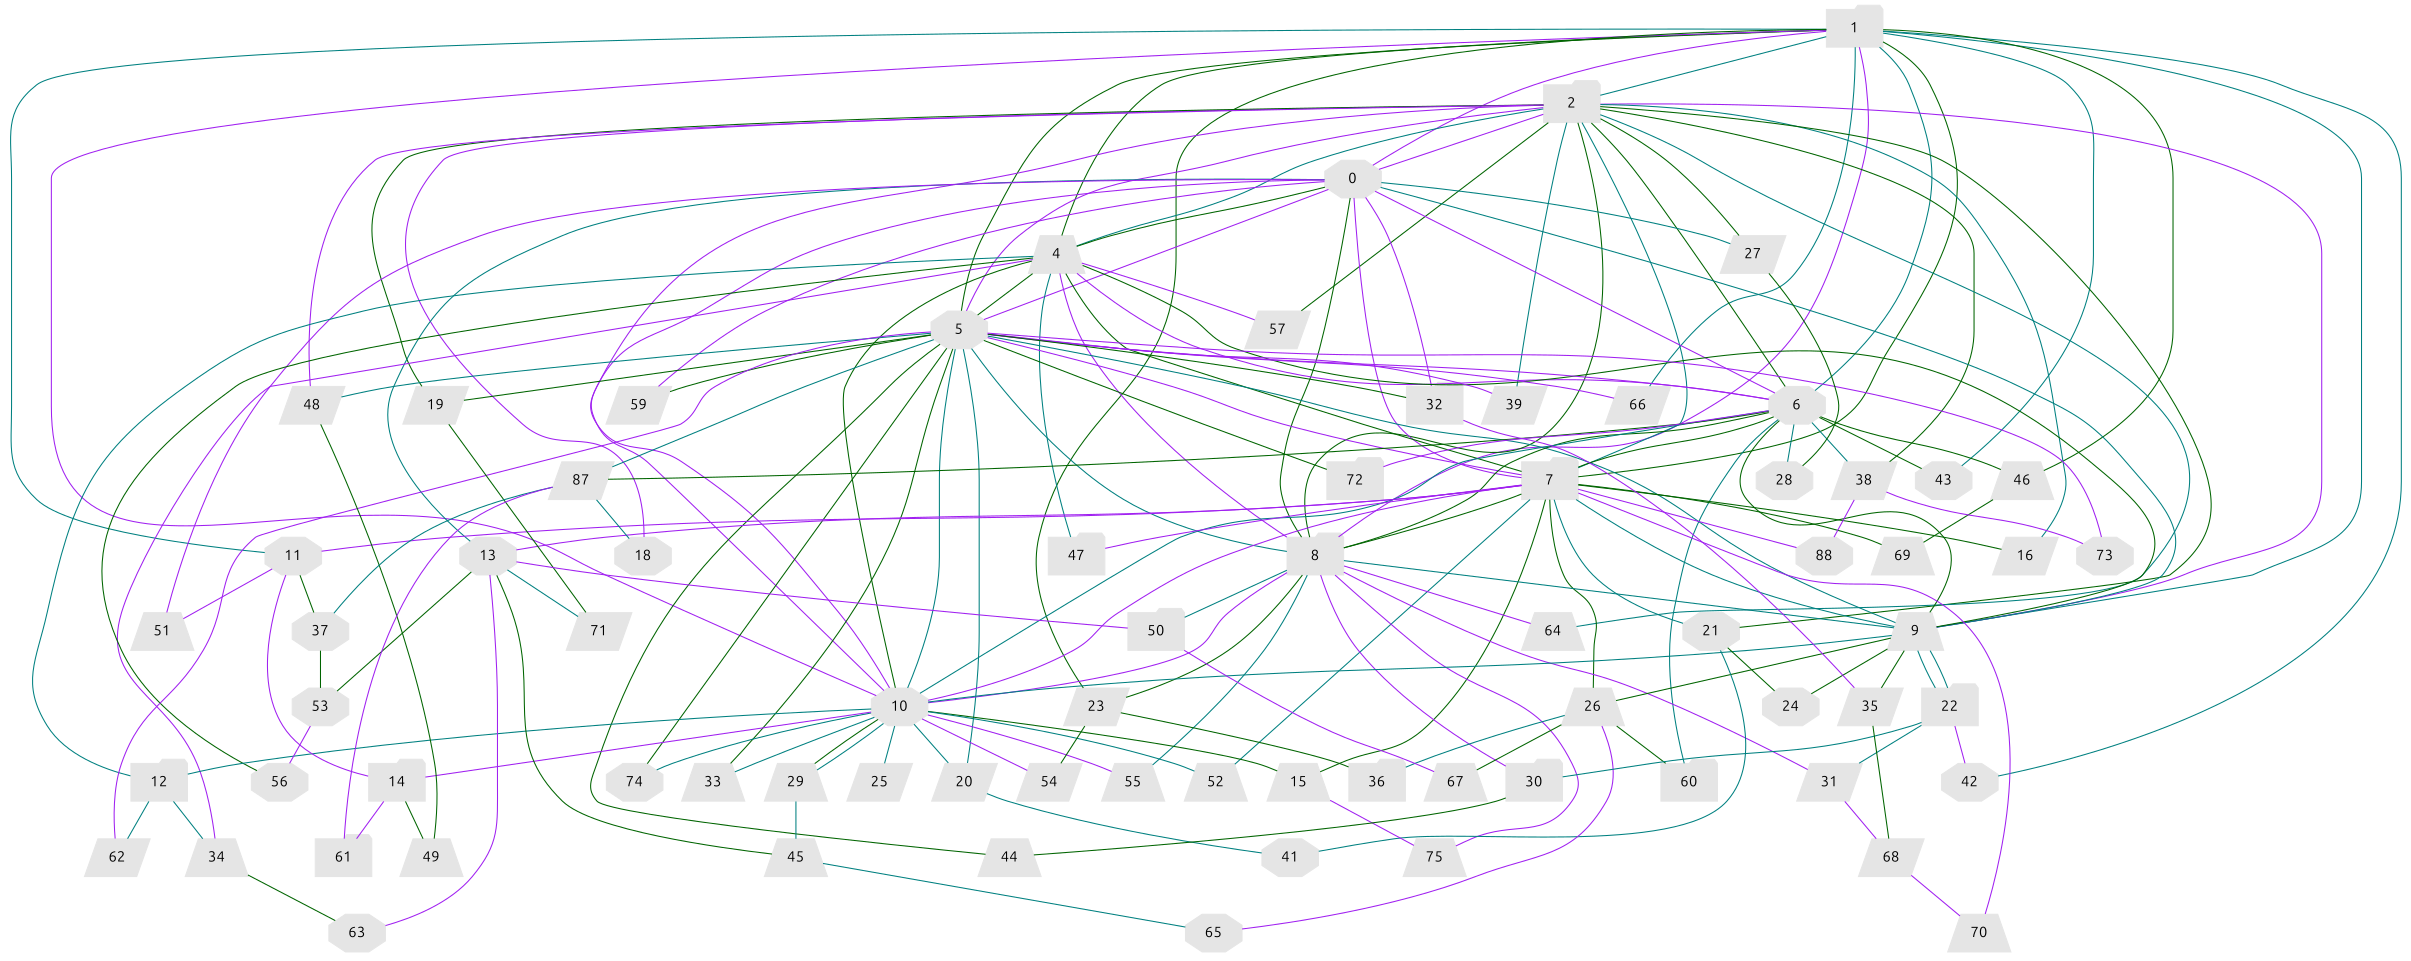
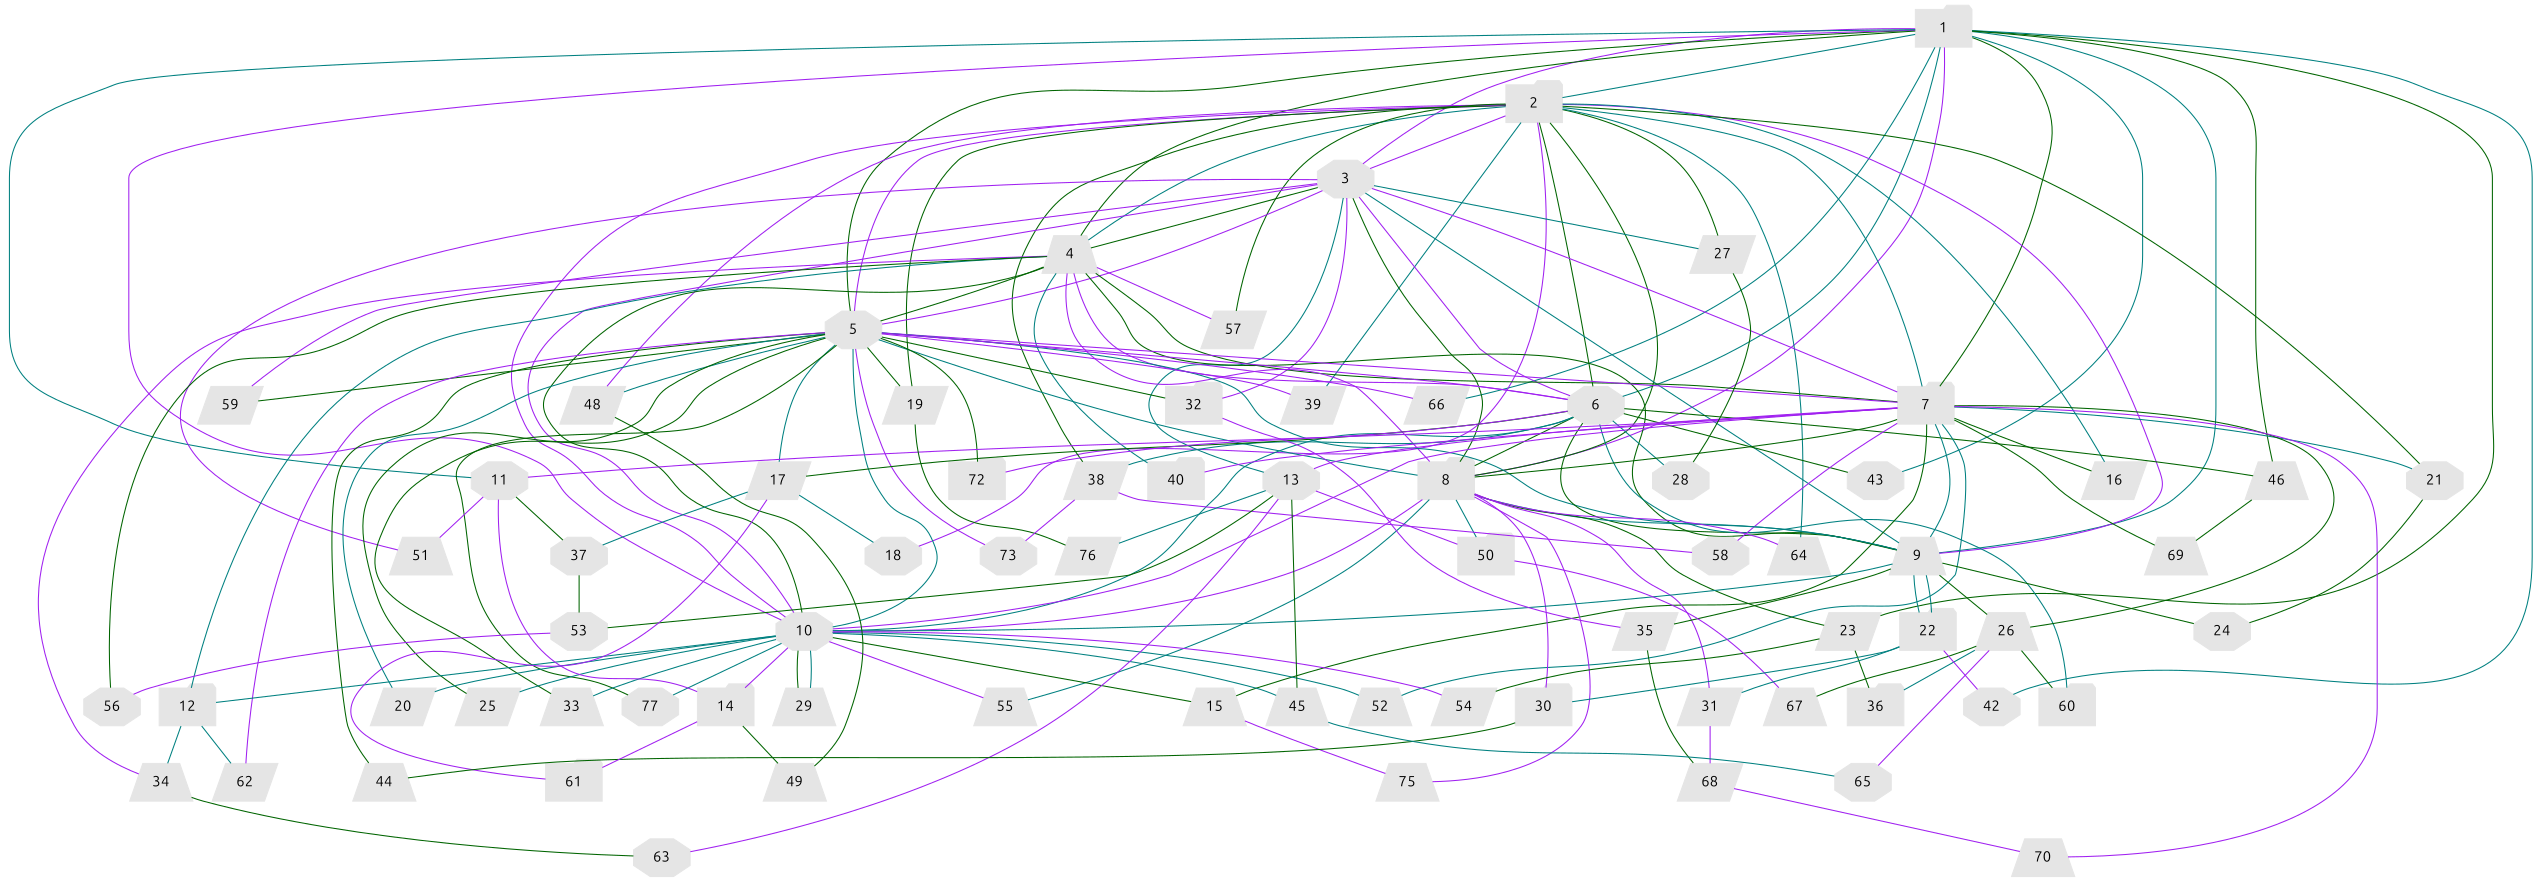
  graph {
    fontname=Ubuntu
    node [color=gray90 fontname=Ubuntu shape=octagon style=filled]
    edge [color=darkgreen fontname=Ubuntu]
    1 [shape=folder]
    2 [shape=folder]
-   3 [label=0]
+   3
    4 [shape=trapezium]
    5
    6
    7 [shape=folder]
    8 [shape=folder]
    9 [shape=trapezium]
    10
    11
    23 [shape=parallelogram]
    42
    43
    46 [shape=trapezium]
    66 [shape=parallelogram]
    16 [shape=parallelogram]
    18
    19 [shape=parallelogram]
    21
    27 [shape=parallelogram]
    38 [shape=parallelogram]
    39 [shape=parallelogram]
    48 [shape=parallelogram]
    57 [shape=parallelogram]
    64 [shape=trapezium]
    13
    32 [shape=folder]
    51 [shape=trapezium]
    59 [shape=parallelogram]
    12 [shape=folder]
    34 [shape=trapezium]
-   40 [shape=folder label=47]
+   40 [shape=folder]
    56
-   17 [shape=parallelogram label=87]
+   17 [shape=parallelogram]
    20 [shape=parallelogram]
    25 [shape=parallelogram]
    33 [shape=trapezium]
    44 [shape=trapezium]
    62 [shape=parallelogram]
    72 [shape=folder]
    73
-   74
+   74 [label=77]
    28
    60 [shape=folder]
    15 [shape=trapezium]
    26 [shape=trapezium]
    52 [shape=trapezium]
-   58 [label=88]
+   58
    69 [shape=trapezium]
    70 [shape=trapezium]
    30 [shape=folder]
    31 [shape=parallelogram]
    50 [shape=folder]
    55 [shape=trapezium]
    75 [shape=trapezium]
    22 [shape=folder]
    24
    35 [shape=parallelogram]
    14 [shape=folder]
    29 [shape=trapezium]
    45 [shape=trapezium]
    54 [shape=parallelogram]
    37
    36 [shape=folder]
-   71 [shape=parallelogram]
-   41
+   71 [shape=parallelogram label=76]
    49 [shape=trapezium]
    53
    63
    61 [shape=folder]
    65
    67 [shape=trapezium]
    68 [shape=parallelogram]
    1 -- 2 [color=teal]
    1 -- 3 [color=purple]
    1 -- 4
    1 -- 5
    1 -- 6 [color=teal]
    1 -- 7
    1 -- 8 [color=purple]
    1 -- 9 [color=teal]
    1 -- 10 [color=purple]
    1 -- 11 [color=teal]
    1 -- 23
    1 -- 42 [color=teal]
    1 -- 43 [color=teal]
    1 -- 46
    1 -- 66 [color=teal]
    2 -- 3 [color=purple]
    2 -- 4 [color=teal]
    2 -- 5 [color=purple]
    2 -- 6
    2 -- 7 [color=teal]
    2 -- 8
    2 -- 9 [color=purple]
    2 -- 10 [color=purple]
    2 -- 16 [color=teal]
    2 -- 18 [color=purple]
    2 -- 19
    2 -- 21
    2 -- 27
    2 -- 38
    2 -- 39 [color=teal]
    2 -- 48 [color=purple]
    2 -- 57
    2 -- 64 [color=teal]
    3 -- 4
    3 -- 5 [color=purple]
    3 -- 6 [color=purple]
    3 -- 7 [color=purple]
    3 -- 8
    3 -- 9 [color=teal]
    3 -- 10 [color=purple]
    3 -- 27 [color=teal]
    3 -- 13 [color=teal]
    3 -- 32 [color=purple]
    3 -- 51 [color=purple]
    3 -- 59 [color=purple]
    4 -- 5
    4 -- 6 [color=purple]
    4 -- 7
    4 -- 8 [color=purple]
    4 -- 9
    4 -- 10
    4 -- 57 [color=purple]
    4 -- 12 [color=teal]
    4 -- 34 [color=purple]
    4 -- 40 [color=teal]
    4 -- 56
    5 -- 6 [color=purple]
    5 -- 7 [color=purple]
    5 -- 8 [color=teal]
    5 -- 9 [color=teal]
    5 -- 10 [color=teal]
    5 -- 66 [color=purple]
    5 -- 19
    5 -- 39 [color=purple]
    5 -- 48 [color=teal]
    5 -- 32
    5 -- 59
    5 -- 17 [color=teal]
    5 -- 20 [color=teal]
+   5 -- 25
    5 -- 33
    5 -- 44
    5 -- 62 [color=purple]
    5 -- 72
    5 -- 73 [color=purple]
    5 -- 74
-   6 -- 7
    6 -- 8
    6 -- 9
    6 -- 10 [color=teal]
    6 -- 43
    6 -- 46
    6 -- 38 [color=teal]
    6 -- 17
    6 -- 72 [color=purple]
    6 -- 28 [color=teal]
    6 -- 60 [color=teal]
    7 -- 8
    7 -- 9 [color=teal]
    7 -- 10 [color=purple]
    7 -- 11 [color=purple]
    7 -- 16
    7 -- 21 [color=teal]
    7 -- 13 [color=purple]
    7 -- 40 [color=purple]
    7 -- 15
    7 -- 26
    7 -- 52 [color=teal]
    7 -- 58 [color=purple]
    7 -- 69
    7 -- 70 [color=purple]
    8 -- 9 [color=teal]
    8 -- 10 [color=purple]
    8 -- 23
    8 -- 64 [color=purple]
    8 -- 30 [color=purple]
    8 -- 31 [color=purple]
    8 -- 50 [color=teal]
    8 -- 55 [color=teal]
    8 -- 75 [color=purple]
    9 -- 10 [color=teal]
    9 -- 26
    9 -- 22 [color=teal]
    9 -- 22 [color=teal]
    9 -- 24
    9 -- 35
    10 -- 12 [color=teal]
    10 -- 20 [color=teal]
    10 -- 25 [color=teal]
    10 -- 33 [color=teal]
    10 -- 74 [color=teal]
    10 -- 15
    10 -- 52 [color=teal]
    10 -- 55 [color=purple]
    10 -- 14 [color=purple]
    10 -- 29
    10 -- 29 [color=teal]
-   29 -- 45 [color=teal]
+   10 -- 45 [color=teal]
    10 -- 54 [color=purple]
    11 -- 51 [color=purple]
    11 -- 14 [color=purple]
    11 -- 37
    23 -- 54
    23 -- 36
    46 -- 69
    19 -- 71
    21 -- 24
-   21 -- 41 [color=teal]
    27 -- 28
    38 -- 73 [color=purple]
    38 -- 58 [color=purple]
    48 -- 49
    13 -- 50 [color=purple]
    13 -- 45
    13 -- 71 [color=teal]
    13 -- 53
    13 -- 63 [color=purple]
    32 -- 35 [color=purple]
    12 -- 34 [color=teal]
    12 -- 62 [color=teal]
    34 -- 63
    17 -- 18 [color=teal]
    17 -- 37 [color=teal]
    17 -- 61 [color=purple]
-   20 -- 41 [color=teal]
    15 -- 75 [color=purple]
    26 -- 60
    26 -- 36 [color=teal]
    26 -- 65 [color=purple]
    26 -- 67
    30 -- 44
    31 -- 68 [color=purple]
    50 -- 67 [color=purple]
    22 -- 42 [color=purple]
    22 -- 30 [color=teal]
    22 -- 31 [color=teal]
    35 -- 68
    14 -- 49
    14 -- 61 [color=purple]
    45 -- 65 [color=teal]
    37 -- 53
    53 -- 56 [color=purple]
    68 -- 70 [color=purple]
  }
